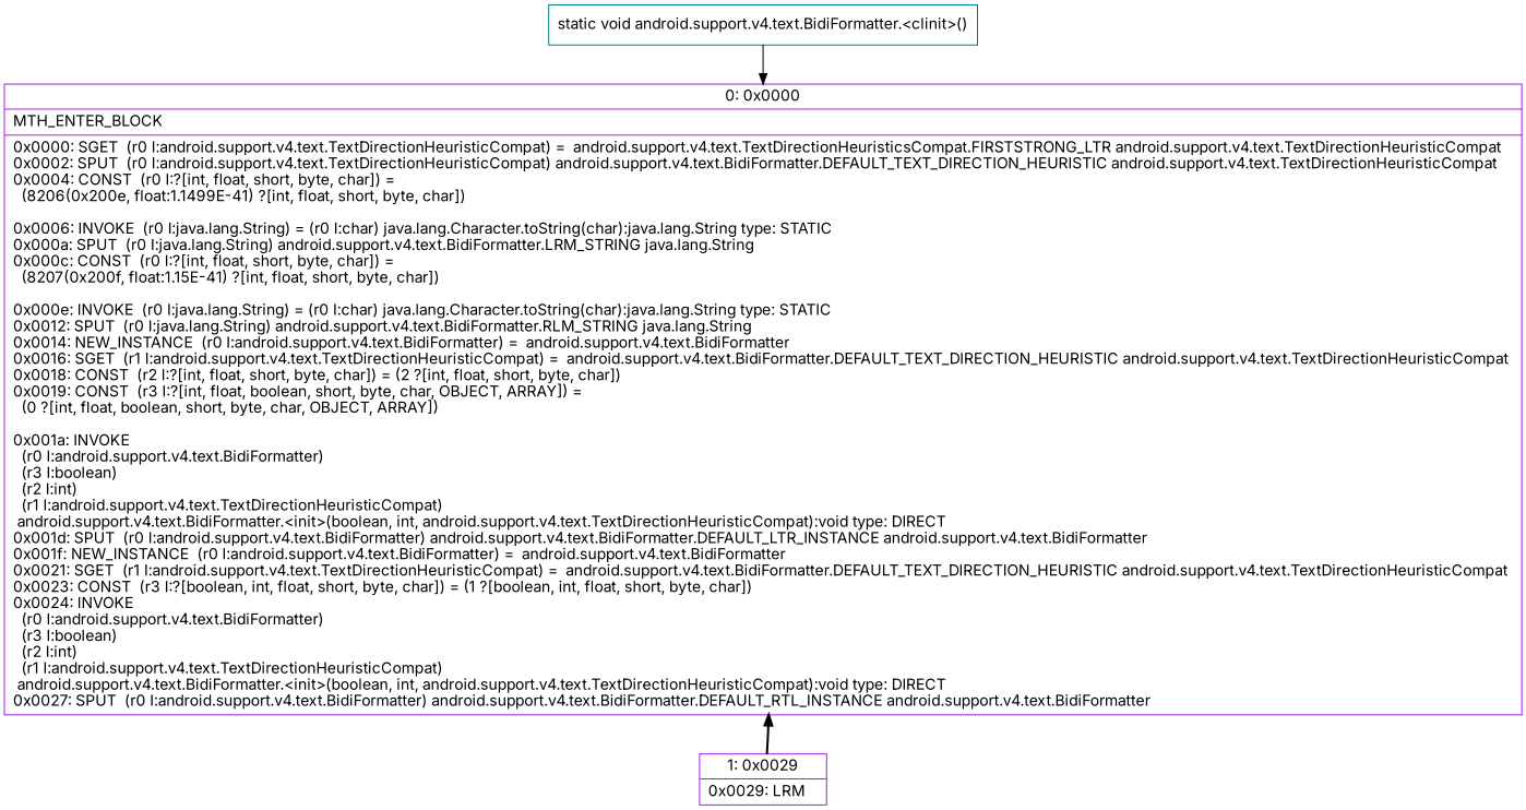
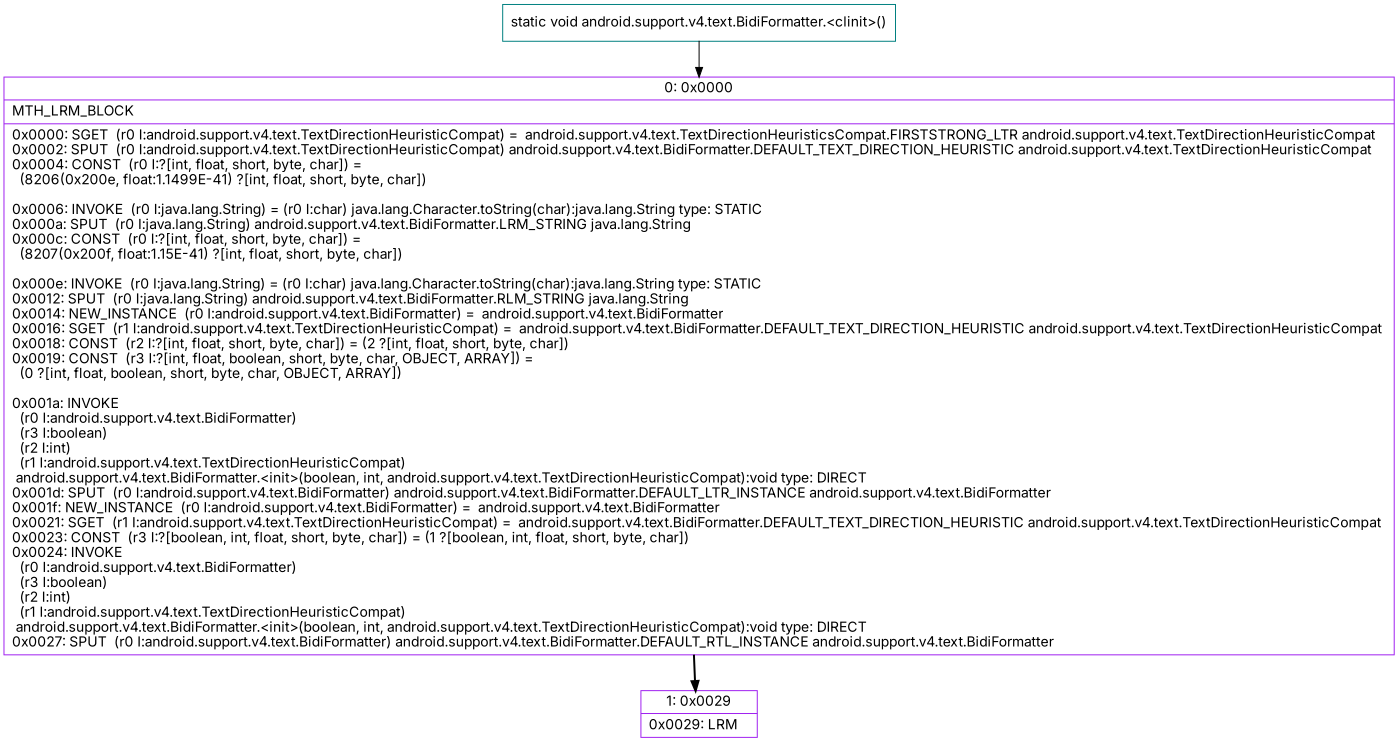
  digraph {
    fontname=Inter
    node [color=purple fontname=Inter shape=record]
    edge [fontname=Inter]
-   n1 [label="{0\:\ 0x0000|MTH_ENTER_BLOCK\l|0x0000: SGET  (r0 I:android.support.v4.text.TextDirectionHeuristicCompat) =  android.support.v4.text.TextDirectionHeuristicsCompat.FIRSTSTRONG_LTR android.support.v4.text.TextDirectionHeuristicCompat \l0x0002: SPUT  (r0 I:android.support.v4.text.TextDirectionHeuristicCompat) android.support.v4.text.BidiFormatter.DEFAULT_TEXT_DIRECTION_HEURISTIC android.support.v4.text.TextDirectionHeuristicCompat \l0x0004: CONST  (r0 I:?[int, float, short, byte, char]) = \l  (8206(0x200e, float:1.1499E\-41) ?[int, float, short, byte, char])\l \l0x0006: INVOKE  (r0 I:java.lang.String) = (r0 I:char) java.lang.Character.toString(char):java.lang.String type: STATIC \l0x000a: SPUT  (r0 I:java.lang.String) android.support.v4.text.BidiFormatter.LRM_STRING java.lang.String \l0x000c: CONST  (r0 I:?[int, float, short, byte, char]) = \l  (8207(0x200f, float:1.15E\-41) ?[int, float, short, byte, char])\l \l0x000e: INVOKE  (r0 I:java.lang.String) = (r0 I:char) java.lang.Character.toString(char):java.lang.String type: STATIC \l0x0012: SPUT  (r0 I:java.lang.String) android.support.v4.text.BidiFormatter.RLM_STRING java.lang.String \l0x0014: NEW_INSTANCE  (r0 I:android.support.v4.text.BidiFormatter) =  android.support.v4.text.BidiFormatter \l0x0016: SGET  (r1 I:android.support.v4.text.TextDirectionHeuristicCompat) =  android.support.v4.text.BidiFormatter.DEFAULT_TEXT_DIRECTION_HEURISTIC android.support.v4.text.TextDirectionHeuristicCompat \l0x0018: CONST  (r2 I:?[int, float, short, byte, char]) = (2 ?[int, float, short, byte, char]) \l0x0019: CONST  (r3 I:?[int, float, boolean, short, byte, char, OBJECT, ARRAY]) = \l  (0 ?[int, float, boolean, short, byte, char, OBJECT, ARRAY])\l \l0x001a: INVOKE  \l  (r0 I:android.support.v4.text.BidiFormatter)\l  (r3 I:boolean)\l  (r2 I:int)\l  (r1 I:android.support.v4.text.TextDirectionHeuristicCompat)\l android.support.v4.text.BidiFormatter.\<init\>(boolean, int, android.support.v4.text.TextDirectionHeuristicCompat):void type: DIRECT \l0x001d: SPUT  (r0 I:android.support.v4.text.BidiFormatter) android.support.v4.text.BidiFormatter.DEFAULT_LTR_INSTANCE android.support.v4.text.BidiFormatter \l0x001f: NEW_INSTANCE  (r0 I:android.support.v4.text.BidiFormatter) =  android.support.v4.text.BidiFormatter \l0x0021: SGET  (r1 I:android.support.v4.text.TextDirectionHeuristicCompat) =  android.support.v4.text.BidiFormatter.DEFAULT_TEXT_DIRECTION_HEURISTIC android.support.v4.text.TextDirectionHeuristicCompat \l0x0023: CONST  (r3 I:?[boolean, int, float, short, byte, char]) = (1 ?[boolean, int, float, short, byte, char]) \l0x0024: INVOKE  \l  (r0 I:android.support.v4.text.BidiFormatter)\l  (r3 I:boolean)\l  (r2 I:int)\l  (r1 I:android.support.v4.text.TextDirectionHeuristicCompat)\l android.support.v4.text.BidiFormatter.\<init\>(boolean, int, android.support.v4.text.TextDirectionHeuristicCompat):void type: DIRECT \l0x0027: SPUT  (r0 I:android.support.v4.text.BidiFormatter) android.support.v4.text.BidiFormatter.DEFAULT_RTL_INSTANCE android.support.v4.text.BidiFormatter \l}"]
+   n1 [label="{0\:\ 0x0000|MTH_LRM_BLOCK\l|0x0000: SGET  (r0 I:android.support.v4.text.TextDirectionHeuristicCompat) =  android.support.v4.text.TextDirectionHeuristicsCompat.FIRSTSTRONG_LTR android.support.v4.text.TextDirectionHeuristicCompat \l0x0002: SPUT  (r0 I:android.support.v4.text.TextDirectionHeuristicCompat) android.support.v4.text.BidiFormatter.DEFAULT_TEXT_DIRECTION_HEURISTIC android.support.v4.text.TextDirectionHeuristicCompat \l0x0004: CONST  (r0 I:?[int, float, short, byte, char]) = \l  (8206(0x200e, float:1.1499E\-41) ?[int, float, short, byte, char])\l \l0x0006: INVOKE  (r0 I:java.lang.String) = (r0 I:char) java.lang.Character.toString(char):java.lang.String type: STATIC \l0x000a: SPUT  (r0 I:java.lang.String) android.support.v4.text.BidiFormatter.LRM_STRING java.lang.String \l0x000c: CONST  (r0 I:?[int, float, short, byte, char]) = \l  (8207(0x200f, float:1.15E\-41) ?[int, float, short, byte, char])\l \l0x000e: INVOKE  (r0 I:java.lang.String) = (r0 I:char) java.lang.Character.toString(char):java.lang.String type: STATIC \l0x0012: SPUT  (r0 I:java.lang.String) android.support.v4.text.BidiFormatter.RLM_STRING java.lang.String \l0x0014: NEW_INSTANCE  (r0 I:android.support.v4.text.BidiFormatter) =  android.support.v4.text.BidiFormatter \l0x0016: SGET  (r1 I:android.support.v4.text.TextDirectionHeuristicCompat) =  android.support.v4.text.BidiFormatter.DEFAULT_TEXT_DIRECTION_HEURISTIC android.support.v4.text.TextDirectionHeuristicCompat \l0x0018: CONST  (r2 I:?[int, float, short, byte, char]) = (2 ?[int, float, short, byte, char]) \l0x0019: CONST  (r3 I:?[int, float, boolean, short, byte, char, OBJECT, ARRAY]) = \l  (0 ?[int, float, boolean, short, byte, char, OBJECT, ARRAY])\l \l0x001a: INVOKE  \l  (r0 I:android.support.v4.text.BidiFormatter)\l  (r3 I:boolean)\l  (r2 I:int)\l  (r1 I:android.support.v4.text.TextDirectionHeuristicCompat)\l android.support.v4.text.BidiFormatter.\<init\>(boolean, int, android.support.v4.text.TextDirectionHeuristicCompat):void type: DIRECT \l0x001d: SPUT  (r0 I:android.support.v4.text.BidiFormatter) android.support.v4.text.BidiFormatter.DEFAULT_LTR_INSTANCE android.support.v4.text.BidiFormatter \l0x001f: NEW_INSTANCE  (r0 I:android.support.v4.text.BidiFormatter) =  android.support.v4.text.BidiFormatter \l0x0021: SGET  (r1 I:android.support.v4.text.TextDirectionHeuristicCompat) =  android.support.v4.text.BidiFormatter.DEFAULT_TEXT_DIRECTION_HEURISTIC android.support.v4.text.TextDirectionHeuristicCompat \l0x0023: CONST  (r3 I:?[boolean, int, float, short, byte, char]) = (1 ?[boolean, int, float, short, byte, char]) \l0x0024: INVOKE  \l  (r0 I:android.support.v4.text.BidiFormatter)\l  (r3 I:boolean)\l  (r2 I:int)\l  (r1 I:android.support.v4.text.TextDirectionHeuristicCompat)\l android.support.v4.text.BidiFormatter.\<init\>(boolean, int, android.support.v4.text.TextDirectionHeuristicCompat):void type: DIRECT \l0x0027: SPUT  (r0 I:android.support.v4.text.BidiFormatter) android.support.v4.text.BidiFormatter.DEFAULT_RTL_INSTANCE android.support.v4.text.BidiFormatter \l}"]
    n2 [label="{1\:\ 0x0029|0x0029: LRM   \l}"]
    n3 [color=teal label="{static void android.support.v4.text.BidiFormatter.\<clinit\>() }"]
-   n2 -> n1 [style=bold]
+   n1 -> n2 [style=bold]
    n3 -> n1 [style=solid]
  }
